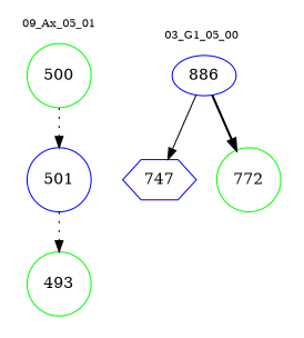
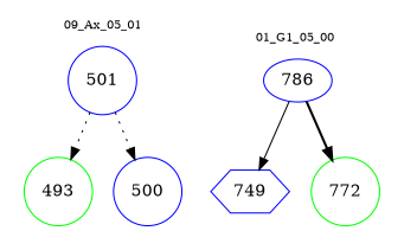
  digraph {
    node [color=blue shape=circle]
    edge [color=black style=dotted]
    n1 [label=501]
    n2 [color=green label=493]
-   n3 [color=green label=500]
-   n4 [label=886 shape=ellipse]
-   n5 [label=747 shape=hexagon]
+   n3 [label=500]
+   n4 [label=786 shape=ellipse]
+   n5 [label=749 shape=hexagon]
    n6 [color=green label=772]
    subgraph cluster_1 {
      color=white
      fontsize=10
      label="09_Ax_05_01"
      n1
      n2
      n3
    }
    subgraph cluster_2 {
      color=white
      fontsize=10
-     label="03_G1_05_00"
+     label="01_G1_05_00"
      n4
      n5
      n6
    }
    n1 -> n2
-   n3 -> n1
+   n1 -> n3
    n4 -> n5 [style=solid]
    n4 -> n6 [style=bold]
  }
